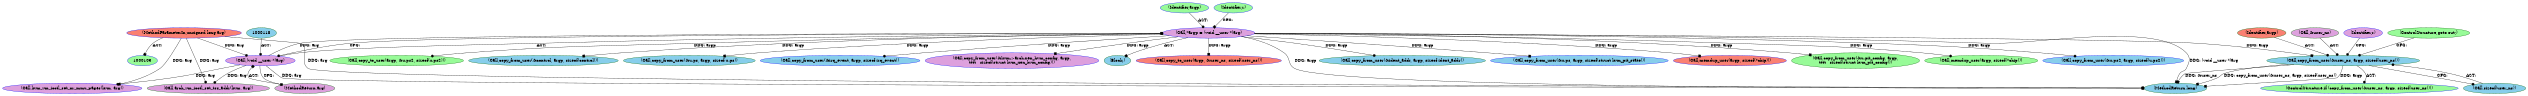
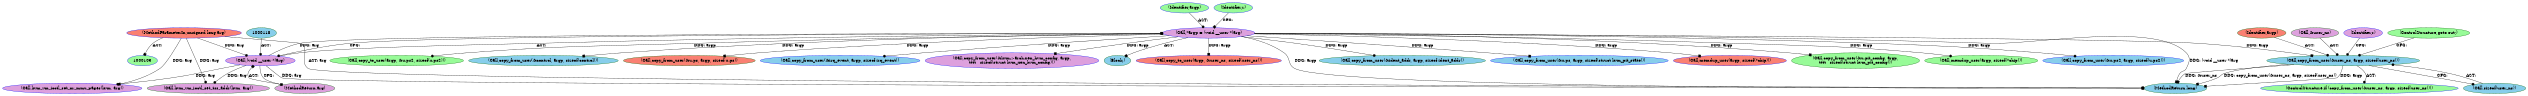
  digraph {
    node [color=darkgreen fillcolor=skyblue style=filled]
    edge [arrowhead=box]
    n1 [label="(Call,copy_from_user(&user_ns, argp, sizeof(user_ns)))"]
    n2 [label="(Call,sizeof(user_ns))"]
    n3 [label="(MethodReturn,long)"]
    n4 [color=blue fillcolor=palegreen label="(ControlStructure,if (copy_from_user(&user_ns, argp, sizeof(user_ns))))"]
    n5 [color=blue fillcolor=plum label="(Call,*argp = (void __user *)arg)"]
    n6 [color=blue fillcolor=plum label="(Call,(void __user *)arg)"]
    n7 [color=blue fillcolor=salmon label="(Call,memdup_user(argp, sizeof(*chip)))"]
    n8 [fillcolor=palegreen label="(Call,copy_from_user(&u.pit_config, argp,\n\t\t\t\t   sizeof(struct kvm_pit_config)))"]
    n9 [fillcolor=palegreen label="(Call,memdup_user(argp, sizeof(*chip)))"]
    n10 [color=blue label="(Call,copy_from_user(&u.ps2, argp, sizeof(u.ps2)))"]
    n11 [fillcolor=palegreen label="(Call,copy_to_user(argp, &u.ps2, sizeof(u.ps2)))"]
    n12 [label="(Call,copy_from_user(&control, argp, sizeof(control)))"]
-   n13 [label="(Call,copy_from_user(&u.ps, argp, sizeof u.ps))"]
+   n13 [fillcolor=salmon label="(Call,copy_from_user(&u.ps, argp, sizeof u.ps))"]
    n14 [color=blue label="(Call,copy_from_user(&irq_event, argp, sizeof irq_event))"]
    n15 [color=blue fillcolor=plum label="(Call,copy_from_user(&kvm->arch.xen_hvm_config, argp,\n\t\t\t\t   sizeof(struct kvm_xen_hvm_config)))"]
    n16 [label="(Block,)"]
    n17 [color=blue fillcolor=salmon label="(Call,copy_to_user(argp, &user_ns, sizeof(user_ns)))"]
    n18 [label="(Call,copy_from_user(&ident_addr, argp, sizeof ident_addr))"]
    n19 [color=blue label="(Call,copy_from_user(&u.ps, argp, sizeof(struct kvm_pit_state)))"]
    n20 [fillcolor=plum label="(MethodReturn,arg)"]
    n21 [color=blue fillcolor=plum label="(Call,kvm_vm_ioctl_set_nr_mmu_pages(kvm, arg))"]
-   n22 [fillcolor=plum label="(Call,arch_vm_ioctl_set_tss_addr(kvm, arg))"]
+   n22 [fillcolor=plum label="(Call,kvm_vm_ioctl_set_tss_addr(kvm, arg))"]
    n23 [color=blue fillcolor=salmon label="(MethodParameterIn,unsigned long arg)"]
    1000103 [color=blue fillcolor=palegreen]
    n25 [color=blue fillcolor=palegreen label="(Identifier,argp)"]
    n26 [color=blue fillcolor=plum label="(Identifier,r)"]
    n27 [fillcolor=palegreen label="(ControlStructure,goto out;)"]
    n28 [fillcolor=salmon label="(Identifier,argp)"]
    n29 [fillcolor=plum label="(Call,&user_ns)"]
    n30 [color=blue fillcolor=palegreen label="(Identifier,r)"]
    1000118
    n1 -> n2 [arrowhead=dot label="CFG: "]
    n1 -> n3 [label="DDG: &user_ns"]
    n1 -> n3 [label="DDG: copy_from_user(&user_ns, argp, sizeof(user_ns))"]
    n1 -> n3 [label="DDG: argp"]
    n1 -> n4 [arrowhead=dot label="AST: "]
    n2 -> n1 [arrowhead=dot label="AST: "]
    n5 -> n1 [label="DDG: argp"]
    n5 -> n3 [label="DDG: (void __user *)arg"]
    n5 -> n3 [label="DDG: argp"]
    n5 -> n6 [arrowhead=dot label="CFG: "]
    n5 -> n7 [label="DDG: argp"]
    n5 -> n8 [label="DDG: argp"]
    n5 -> n9 [arrowhead=dot label="DDG: argp"]
    n5 -> n10 [arrowhead=dot label="DDG: argp"]
    n5 -> n11 [arrowhead=dot label="DDG: argp"]
    n5 -> n12 [label="DDG: argp"]
    n5 -> n13 [label="DDG: argp"]
    n5 -> n14 [arrowhead=dot label="DDG: argp"]
    n5 -> n15 [label="DDG: argp"]
    n5 -> n16 [label="AST: "]
    n5 -> n17 [label="DDG: argp"]
    n5 -> n18 [arrowhead=dot label="DDG: argp"]
    n5 -> n19 [label="DDG: argp"]
    n6 -> n3 [label="DDG: arg"]
    n6 -> n5 [label="AST: "]
    n6 -> n5 [label="DDG: arg"]
    n6 -> n20 [label="CFG: "]
    n6 -> n21 [arrowhead=dot label="DDG: arg"]
    n6 -> n22 [arrowhead=dot label="DDG: arg"]
    n20 -> n6 [label="AST: "]
-   n23 -> n3 [arrowhead=dot label="DDG: arg"]
+   n23 -> n3 [arrowhead=dot label="AST: arg"]
    n23 -> n6 [arrowhead=dot label="DDG: arg"]
    n23 -> n21 [label="DDG: arg"]
    n23 -> n22 [arrowhead=dot label="DDG: arg"]
    n23 -> 1000103 [label="AST: "]
    n25 -> n5 [arrowhead=dot label="AST: "]
    n26 -> n1 [arrowhead=dot label="CFG: "]
    n27 -> n1 [arrowhead=dot label="CFG: "]
    n28 -> n1 [arrowhead=dot label="AST: "]
    n29 -> n1 [arrowhead=dot label="AST: "]
    n30 -> n5 [label="CFG: "]
    1000118 -> n6 [arrowhead=dot label="AST: "]
  }
